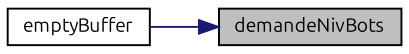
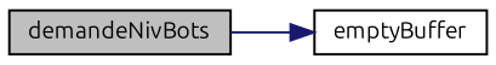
  digraph {
    rankdir=LR
    fontname=Ubuntu
    node [color=black fontname=Ubuntu fontsize=10 shape=record style=filled]
    n1 [fillcolor=grey75 fontcolor=black height=0.2 label=demandeNivBots width=0.4]
    n2 [fillcolor=white height=0.2 label=emptyBuffer width=0.4]
-   n2 -> n1 [color=midnightblue fontname=Ubuntu fontsize=10 labelfontname=Helvetica labelfontsize=10 style=solid]
+   n1 -> n2 [color=midnightblue fontname=Ubuntu fontsize=10 labelfontname=Helvetica labelfontsize=10 style=solid]
  }
